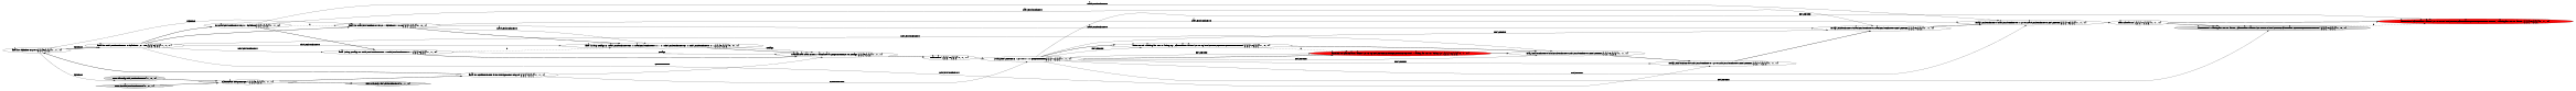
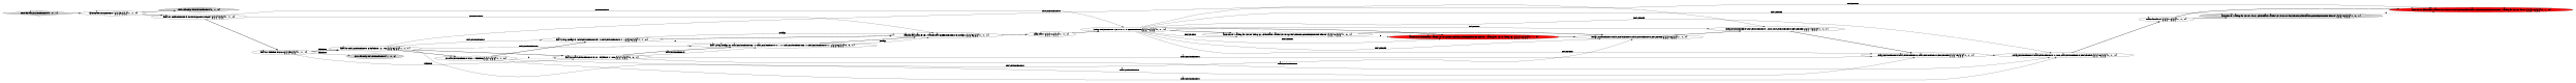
  digraph {
    rankdir=LR
    node [fillcolor=white shape=ellipse style=filled]
    edge [style=solid]
    n1 [label="int maxSessionTimeout = 20 * tickTime@@@7@@@['1', '1', '0']"]
    n2 [label="verifySessionTimeOut(maxSessionTimeout + 2000,maxSessionTimeout,HOSTPORT)@@@16@@@['1', '1', '1']"]
    n3 [label="final String configs = \"minSessionTimeout=\" + minSessionTimeout + \"\"@@@8@@@['1', '1', '0']"]
    n4 [label="final int maxSessionTimeout = 20 * tickTime + 1000@@@7@@@['0', '0', '1']"]
    n5 [label="verifySessionTimeOut(maxSessionTimeout,maxSessionTimeout,HOSTPORT)@@@15@@@['1', '1', '1']"]
    n6 [label="main.shutdown()@@@17@@@['1', '1', '1']"]
    n7 [label="MainThread main = new MainThread(CLIENT_PORT,true,configs)@@@9@@@['1', '1', '1']"]
    n8 [label="final String configs = \"maxSessionTimeout=\" + maxSessionTimeout + \"\" + \"minSessionTimeout=\" + minSessionTimeout + \"\"@@@8@@@['0', '0', '1']"]
    n9 [fillcolor=lightgray label="testWithOnlyMinSessionTimeout['0', '1', '0']" shape=diamond]
-   n10 [label="ClientBase.setupTestEnv()@@@3@@@['1', '1', '1']" shape=diamond]
+   n10 [label="ClientBase.setupTestEnv()@@@3@@@['1', '1', '1']"]
    n11 [label="final int CLIENT_PORT = PortAssignment.unique()@@@4@@@['1', '1', '1']"]
    n12 [label="verifySessionTimeOut(minSessionTimeout - 2000,minSessionTimeout,HOSTPORT)@@@14@@@['1', '1', '1']"]
    n13 [fillcolor=lightgray label="assertTrue(\"waiting for server down\",ClientBase.waitForServerDown(HOSTPORT,ClientBase.CONNECTION_TIMEOUT))@@@18@@@['1', '0', '1']"]
    n14 [fillcolor=red label="assertTrue(ClientBase.waitForServerDown(HOSTPORT,ClientBase.CONNECTION_TIMEOUT),\"waiting for server down\")@@@18@@@['0', '1', '0']"]
    n15 [label="main.start()@@@10@@@['1', '1', '1']"]
    n16 [label="String HOSTPORT = \"127.0.0.1:\" + CLIENT_PORT@@@11@@@['1', '1', '1']"]
    n17 [label="final int tickTime = 2000@@@5@@@['1', '1', '1']"]
    n18 [fillcolor=red label="assertTrue(ClientBase.waitForServerUp(HOSTPORT,CONNECTION_TIMEOUT),\"waiting for server being up\")@@@12@@@['0', '1', '0']"]
    n19 [label="verifySessionTimeOut(minSessionTimeout,minSessionTimeout,HOSTPORT)@@@13@@@['1', '1', '1']"]
    n20 [fillcolor=lightgray label="testMinMaxSessionTimeOut['0', '0', '1']" shape=diamond]
    n21 [fillcolor=lightgray label="testWithOnlyMinSessionTimeout['1', '0', '0']"]
    n22 [label="assertTrue(\"waiting for server being up\",ClientBase.waitForServerUp(HOSTPORT,CONNECTION_TIMEOUT))@@@12@@@['1', '0', '1']"]
    n23 [label="final int minSessionTimeout = tickTime * 2 - 100@@@6@@@['1', '1', '1']"]
    n1 -> n2 [label=maxSessionTimeout]
    n1 -> n3 [style=bold]
    n1 -> n4 [label=0 style=dashed]
    n1 -> n5 [label=maxSessionTimeout]
    n2 -> n6 [style=bold]
    n3 -> n7 [style=bold]
    n3 -> n7 [label=configs]
    n3 -> n8 [label=0 style=dashed]
    n4 -> n2 [label=maxSessionTimeout]
    n4 -> n5 [label=maxSessionTimeout]
    n4 -> n8 [label=maxSessionTimeout]
    n4 -> n8 [style=bold]
    n5 -> n2 [style=bold]
    n6 -> n13 [style=bold]
    n6 -> n14 [style=bold]
    n7 -> n15 [style=bold]
    n8 -> n7 [style=bold]
    n8 -> n7 [label=configs]
    n10 -> n9 [style=bold]
    n10 -> n11 [style=bold]
    n11 -> n7 [label=CLIENT_PORT]
    n11 -> n16 [label=CLIENT_PORT]
    n11 -> n17 [style=bold]
    n12 -> n5 [style=bold]
    n13 -> n14 [label=0 style=dashed]
    n15 -> n16 [style=bold]
    n16 -> n2 [label=HOSTPORT]
    n16 -> n5 [label=HOSTPORT]
    n16 -> n12 [label=HOSTPORT]
    n16 -> n13 [label=HOSTPORT]
    n16 -> n14 [label=HOSTPORT]
    n16 -> n18 [style=bold]
    n16 -> n18 [label=HOSTPORT]
    n16 -> n19 [label=HOSTPORT]
    n16 -> n22 [label=HOSTPORT]
    n16 -> n22 [style=bold]
    n17 -> n4 [label=tickTime]
    n17 -> n21 [label=tickTime]
    n17 -> n23 [label=tickTime]
    n17 -> n23 [style=bold]
    n18 -> n19 [style=bold]
    n19 -> n12 [style=bold]
    n20 -> n10 [style=bold]
-   n21 -> n10 [style=bold]
    n22 -> n18 [label=0 style=dashed]
    n22 -> n19 [style=bold]
    n23 -> n1 [style=bold]
    n23 -> n3 [label=minSessionTimeout]
    n23 -> n4 [style=bold]
    n23 -> n8 [label=minSessionTimeout]
    n23 -> n12 [label=minSessionTimeout]
    n23 -> n19 [label=minSessionTimeout]
  }
